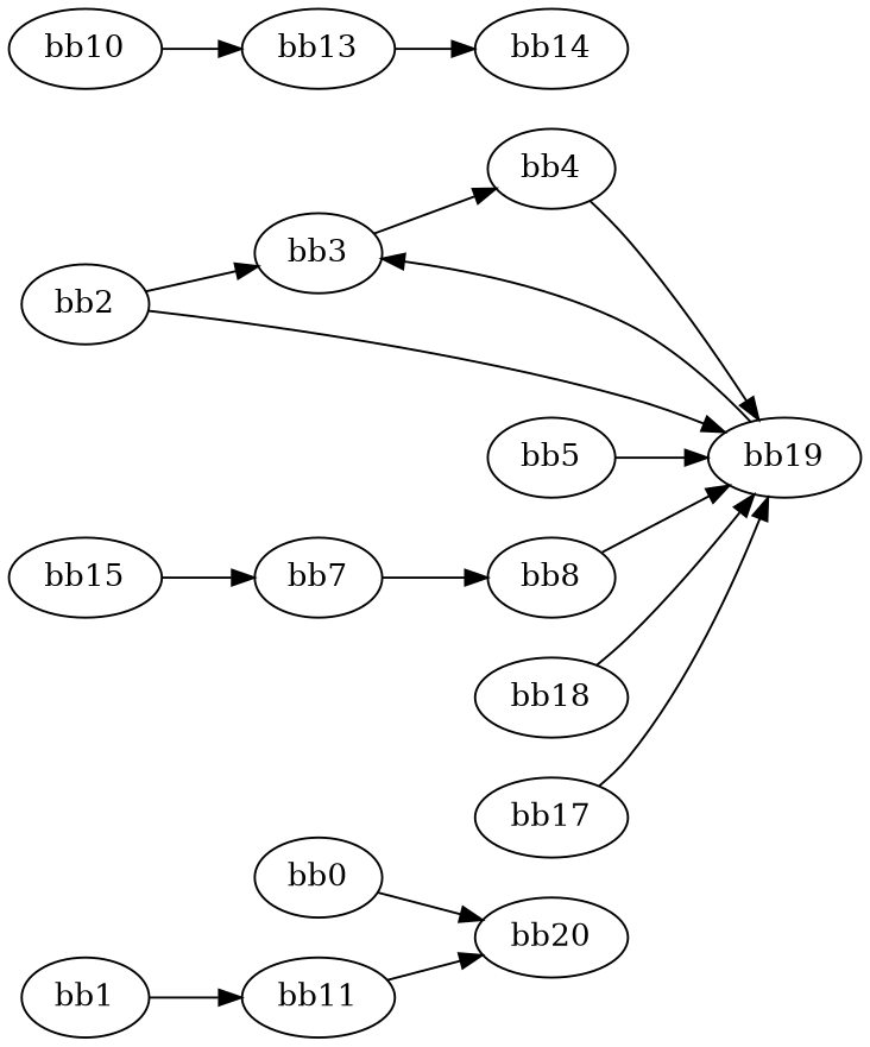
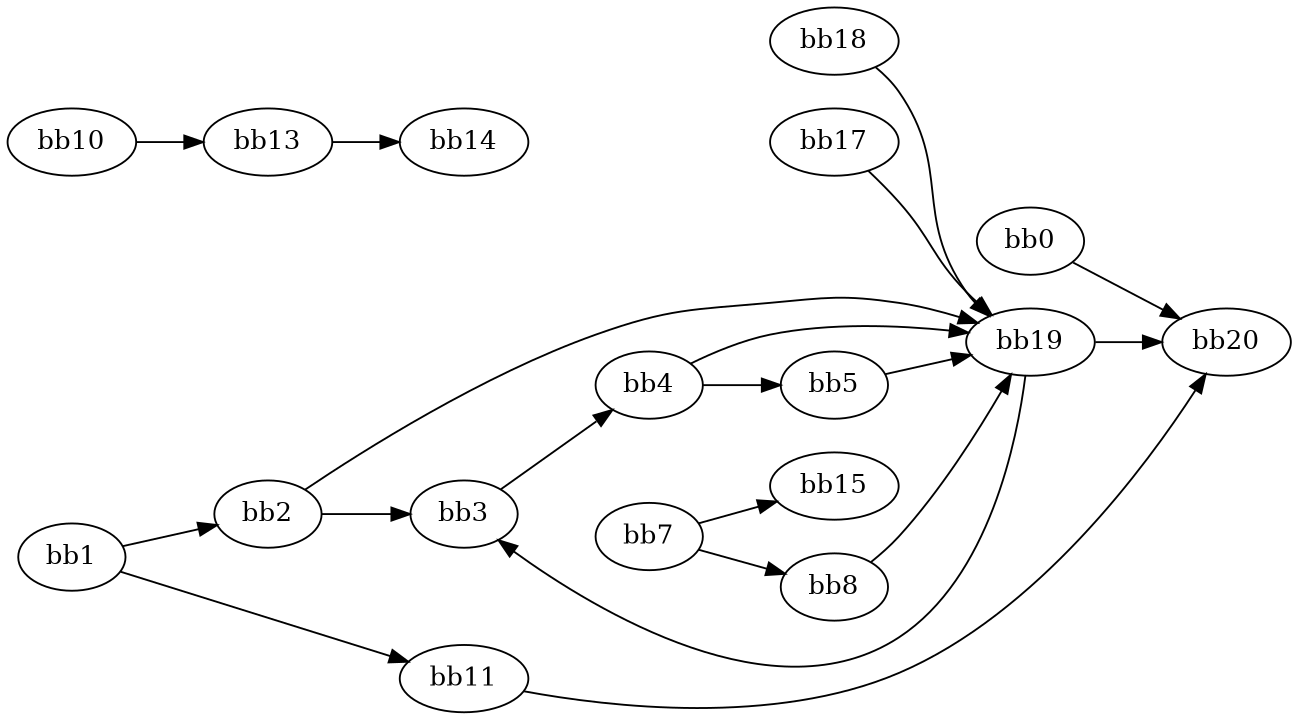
  digraph {
    rankdir=LR
    n1 [label="bb0\l"]
    n2 [label="bb20\l"]
    n3 [label="bb1\l"]
    n4 [label="bb2\l"]
    n5 [label="bb11\l"]
    n6 [label="bb3\l"]
    n7 [label="bb19\l"]
    n8 [label="bb4\l"]
    n9 [label="bb5\l"]
    n10 [label="bb7\l"]
    n11 [label="bb8\l"]
    n12 [label="bb15\l"]
    n13 [label="bb18\l"]
    n14 [label="bb10\l"]
    n15 [label="bb13\l"]
    n16 [label="bb14\l"]
    n17 [label="bb17\l"]
    n1 -> n2
+   n3 -> n4
    n3 -> n5
    n4 -> n6
    n4 -> n7
    n5 -> n2
    n6 -> n8
+   n7 -> n2
    n7 -> n6
    n8 -> n7
+   n8 -> n9
    n9 -> n7
    n10 -> n11
-   n12 -> n10
+   n10 -> n12
    n11 -> n7
    n13 -> n7
    n14 -> n15
    n15 -> n16
    n17 -> n7
  }
